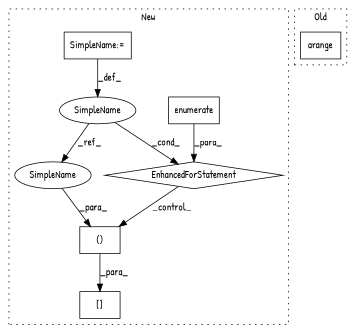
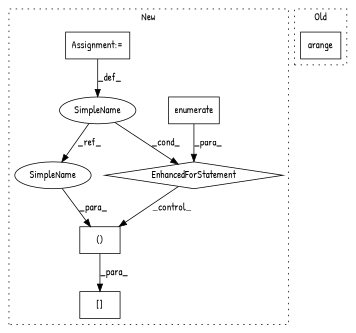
  digraph {
    fontname="Patrick Hand"
    node [a=32 fontname="Patrick Hand" l="69,2" s="776,867" shape=box]
    edge [fontname="Patrick Hand"]
    n1 [l="10,1" label=enumerate s="855,866"]
-   n2 [a=7 label="SimpleName:="]
+   n2 [a=7 label="Assignment:="]
    n3 [a=70 label=EnhancedForStatement shape=diamond]
    n4 [a=2 l="13,2" label="[]" s="879,909"]
    n5 [a=106 l=17 label="()" s=892]
    n6 [a=42 l=3 label=SimpleName s=849 shape=ellipse]
    n7 [a=42 l=3 label=SimpleName s=906 shape=ellipse]
    n8 [l="7,1" label=arange s="704,715"]
    subgraph cluster_1 {
      label=New
      style=dotted
      n1
      n2
      n3
      n4
      n5
      n6
      n7
    }
    subgraph cluster_2 {
      label=Old
      style=dotted
      n8
    }
    n1 -> n3 [label=_para_]
    n2 -> n6 [label=_def_]
    n3 -> n5 [label=_control_]
    n5 -> n4 [label=_para_]
    n6 -> n3 [label=_cond_]
    n6 -> n7 [label=_ref_]
    n7 -> n5 [label=_para_]
  }
